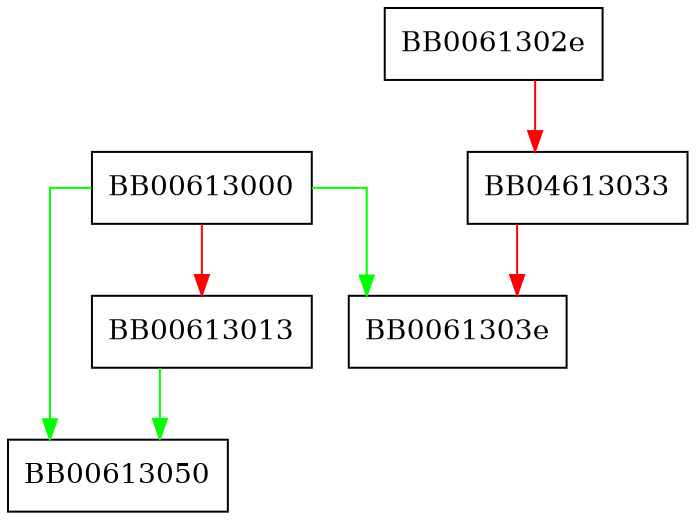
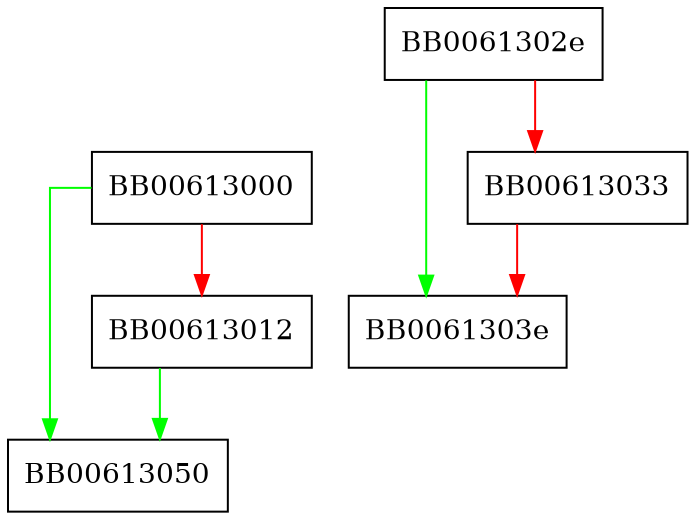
  digraph {
    splines=ortho
    node [shape=box]
    edge [color=green]
    BB00613000
    BB00613050
-   BB00613013
+   BB00613013 [label=BB00613012]
    BB0061302e
    BB0061303e
-   BB00613033 [label=BB04613033]
+   BB00613033
    BB00613000 -> BB00613050
    BB00613000 -> BB00613013 [color=red]
    BB00613013 -> BB00613050
-   BB00613000 -> BB0061303e
+   BB0061302e -> BB0061303e
    BB0061302e -> BB00613033 [color=red]
    BB00613033 -> BB0061303e [color=red]
  }
